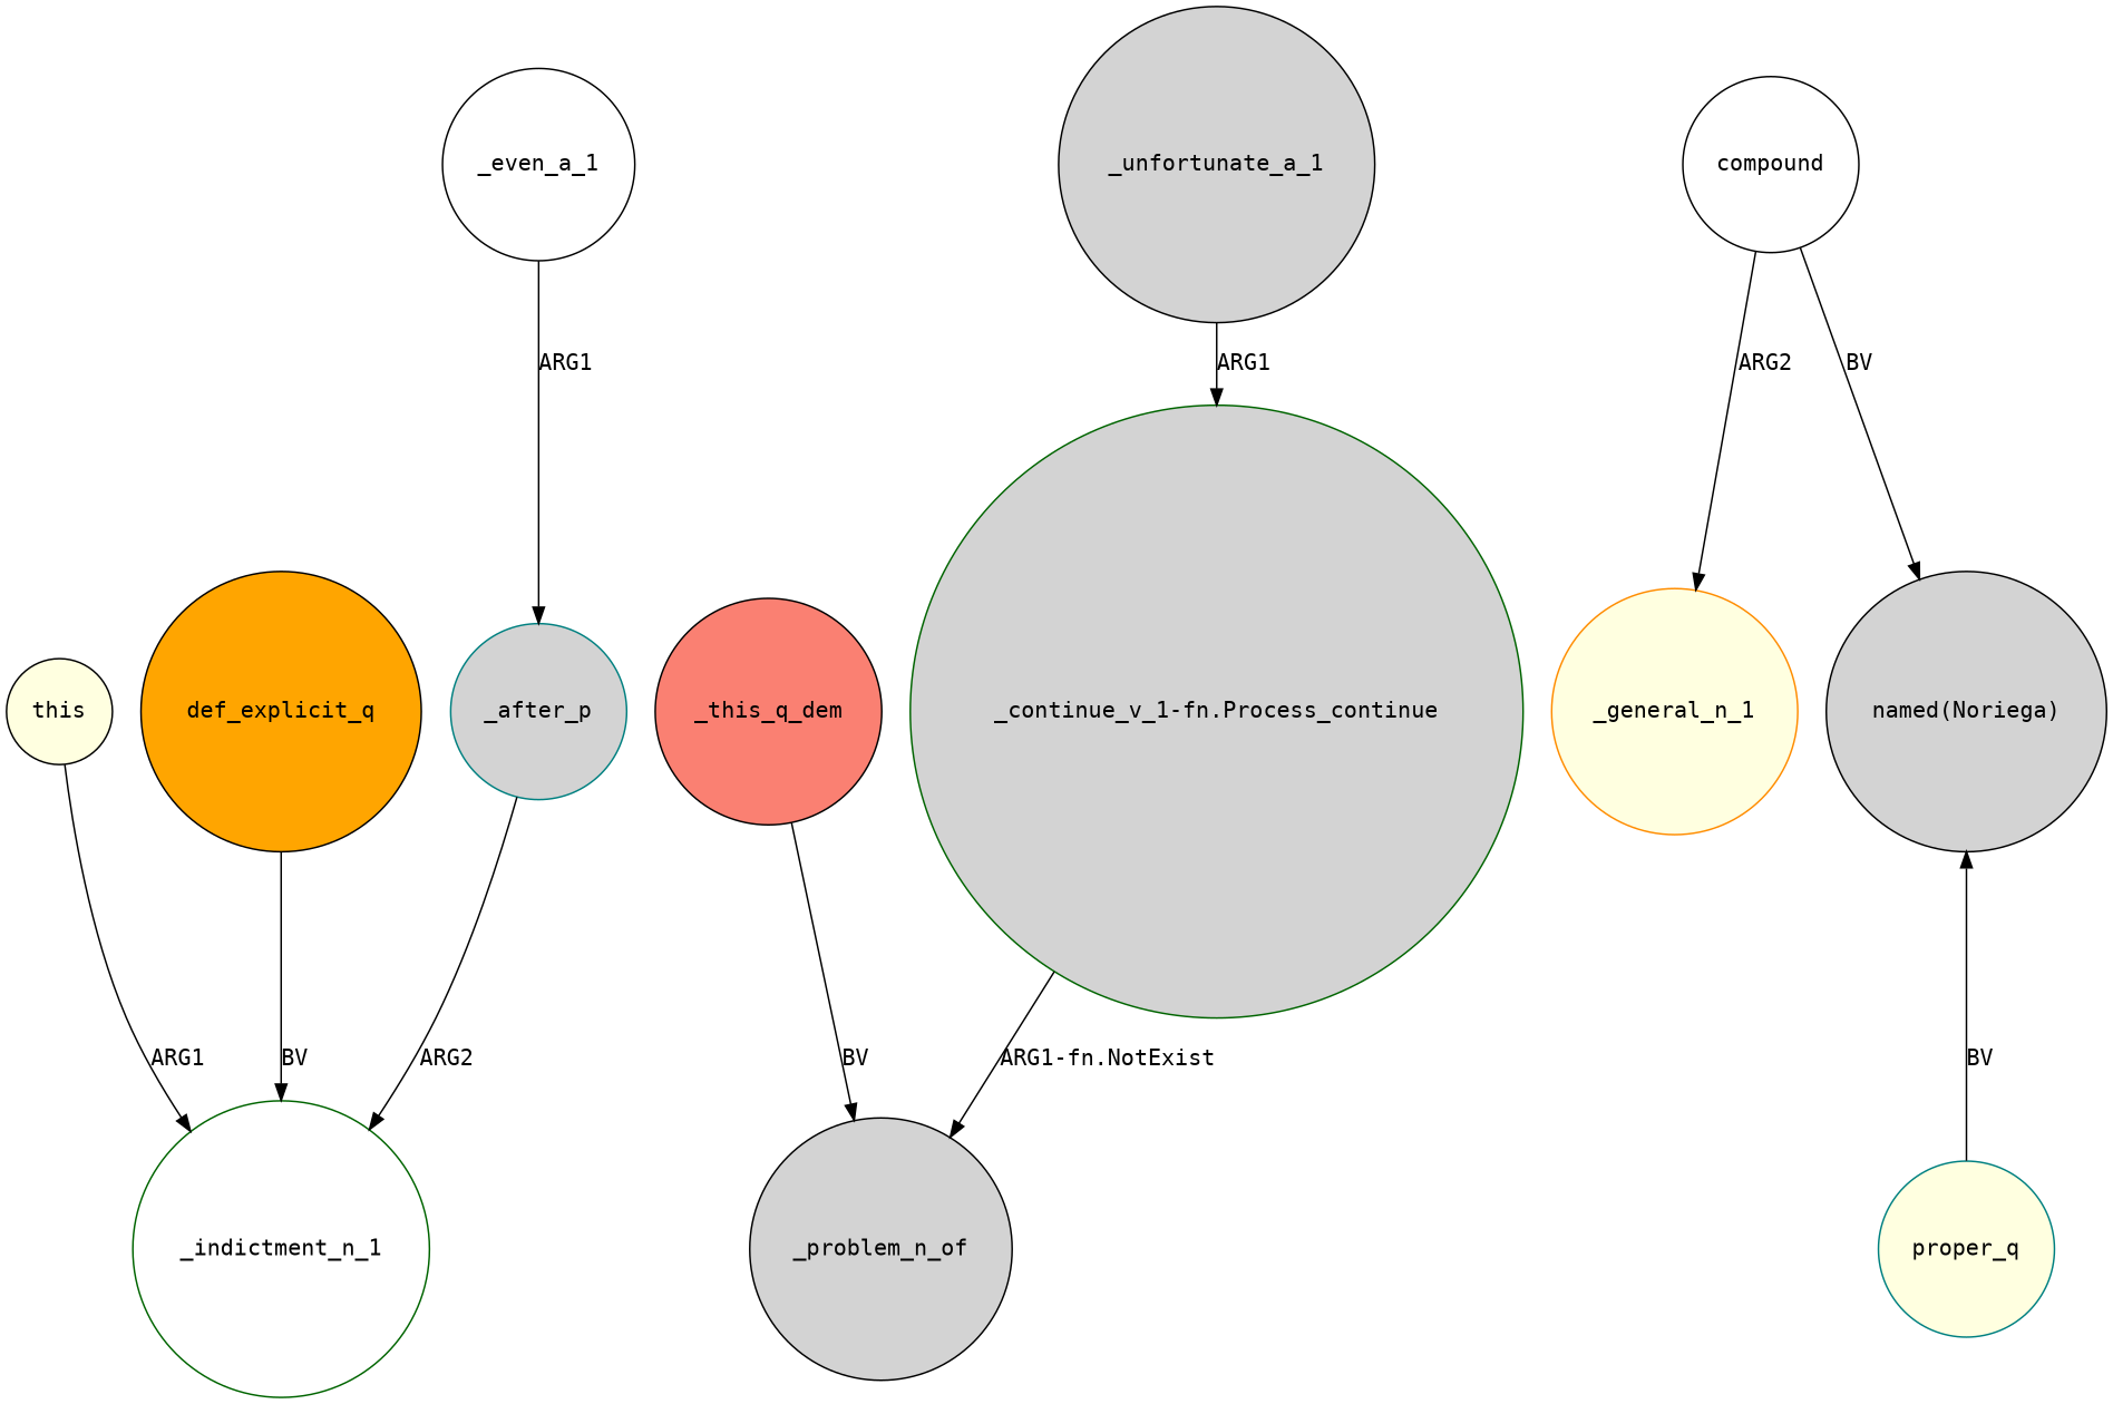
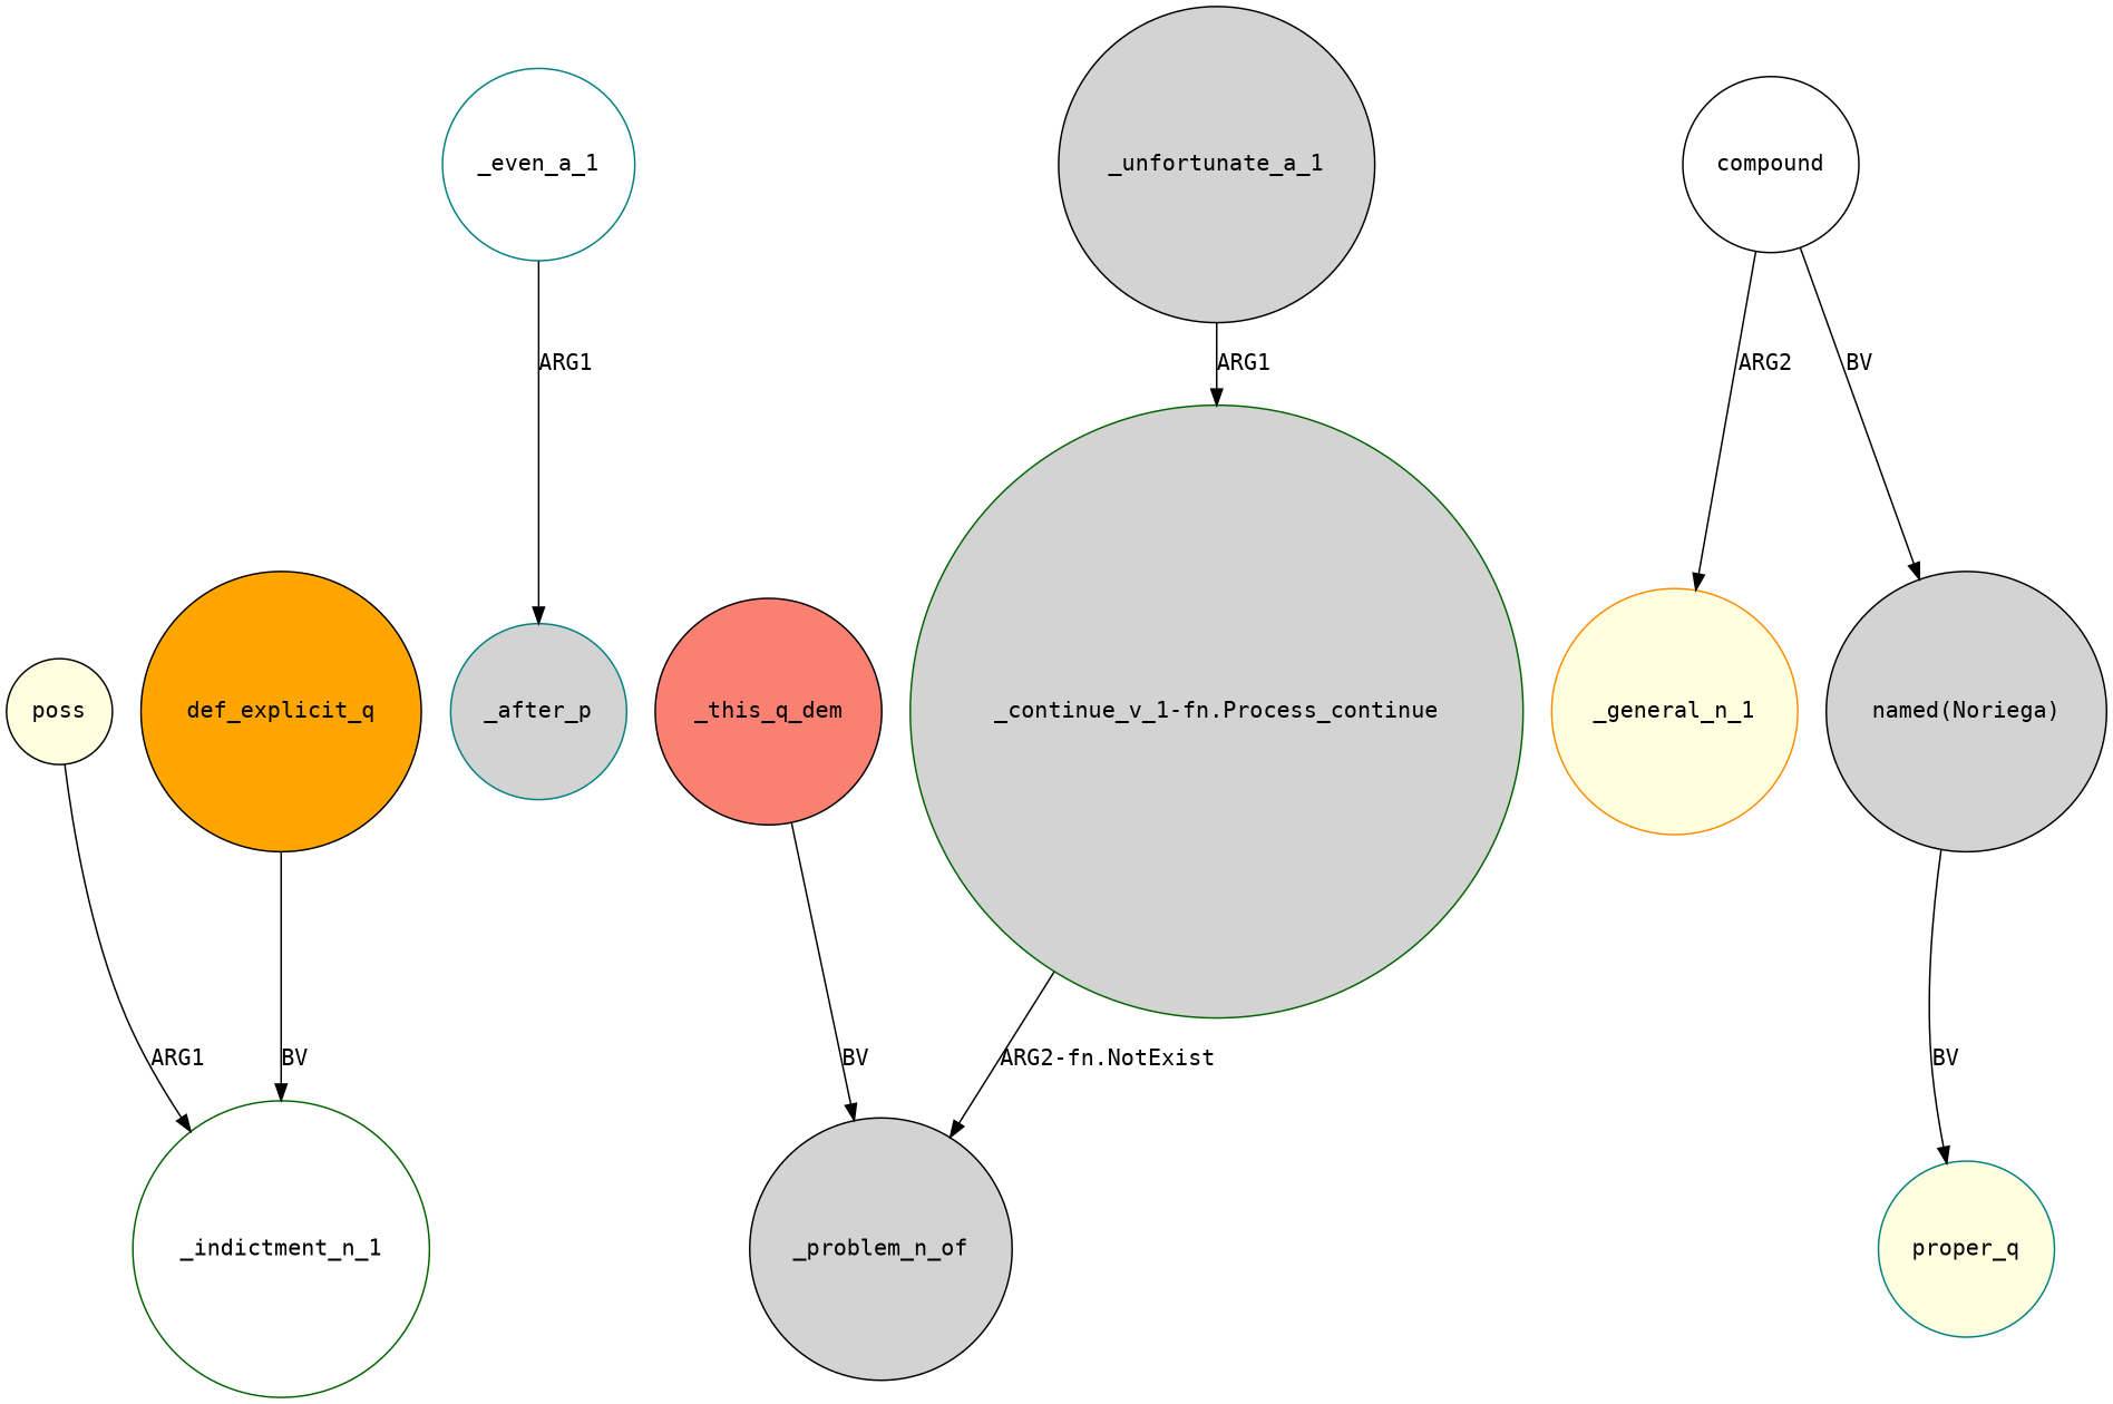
  digraph {
    fontname="DejaVu Sans Mono"
    node [color=black fillcolor=lightgrey fontname="DejaVu Sans Mono" shape=circle style=filled]
    edge [fontname="DejaVu Sans Mono"]
    _after_p [color=teal]
    _indictment_n_1 [color=darkgreen fillcolor=white]
    "_continue_v_1-fn.Process_continue" [color=darkgreen]
    _problem_n_of
    compound [fillcolor=white]
    _general_n_1 [color=darkorange fillcolor=lightyellow]
    "named(Noriega)"
-   _even_a_1 [fillcolor=white]
-   poss [fillcolor=lightyellow label=this]
+   _even_a_1 [color=teal fillcolor=white]
+   poss [fillcolor=lightyellow]
    proper_q [color=teal fillcolor=lightyellow]
    _this_q_dem [fillcolor=salmon]
    def_explicit_q [fillcolor=orange]
    _unfortunate_a_1
-   _after_p -> _indictment_n_1 [label=ARG2]
-   "_continue_v_1-fn.Process_continue" -> _problem_n_of [label="ARG1-fn.NotExist"]
+   "_continue_v_1-fn.Process_continue" -> _problem_n_of [label="ARG2-fn.NotExist"]
    compound -> _general_n_1 [label=ARG2]
    compound -> "named(Noriega)" [label=BV]
    _even_a_1 -> _after_p [label=ARG1]
    poss -> _indictment_n_1 [label=ARG1]
-   proper_q -> "named(Noriega)" [label=BV]
+   "named(Noriega)" -> proper_q [label=BV]
    _this_q_dem -> _problem_n_of [label=BV]
    def_explicit_q -> _indictment_n_1 [label=BV]
    _unfortunate_a_1 -> "_continue_v_1-fn.Process_continue" [label=ARG1]
  }
